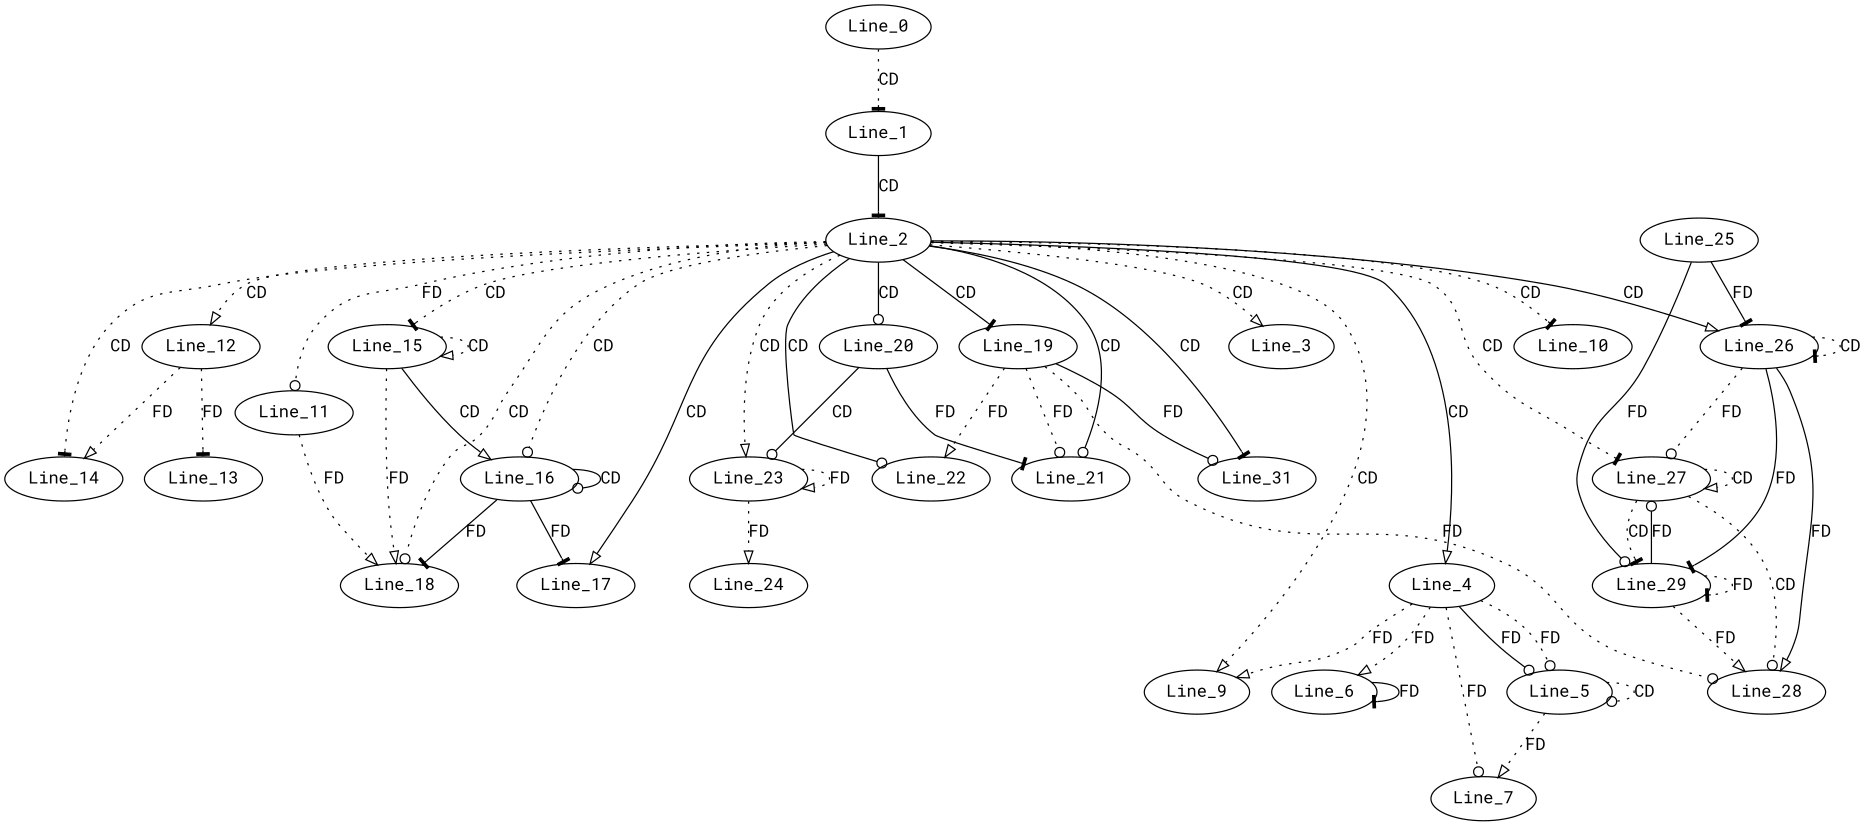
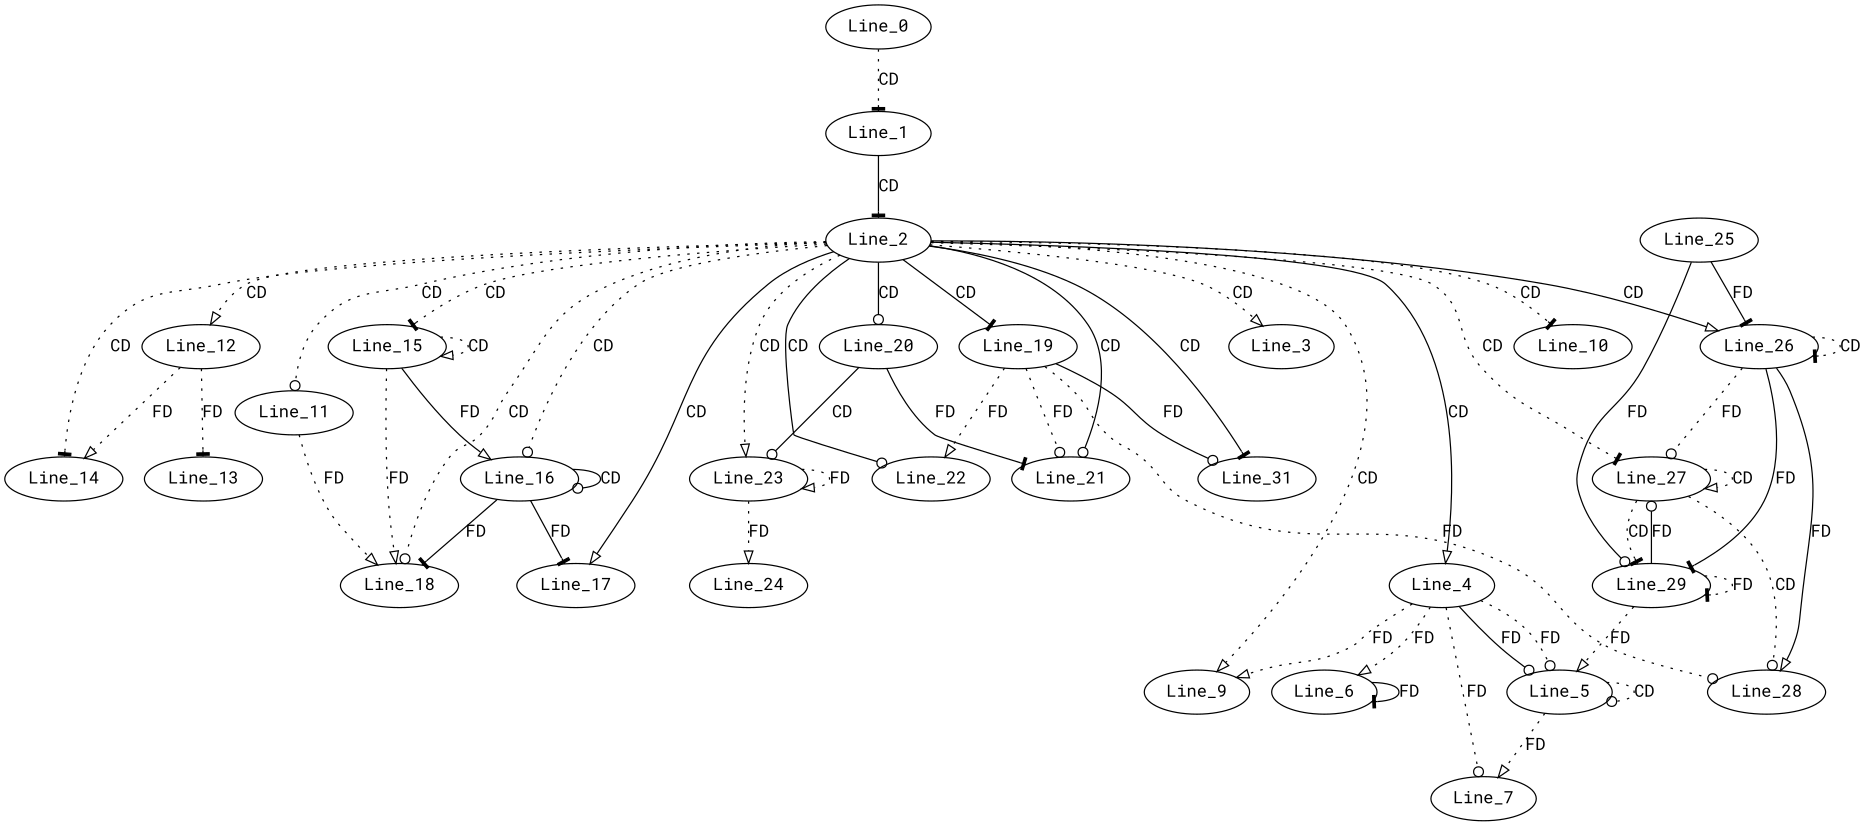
  digraph {
    fontname="Roboto Mono"
    node [fontname="Roboto Mono"]
    edge [arrowhead=onormal fontname="Roboto Mono" style=dotted]
    Line_0
    Line_1
    Line_2
    Line_3
    Line_4
    Line_9
    Line_10
    Line_11
    Line_12
    Line_14
    Line_15
    Line_16
    Line_17
    Line_18
    Line_19
    Line_20
    Line_21
    Line_22
    Line_23
    Line_26
    Line_27
    Line_31
    Line_5
    Line_6
    Line_7
    Line_13
    Line_28
    Line_24
    Line_25
    Line_29
    Line_0 -> Line_1 [arrowhead=tee label=CD]
    Line_1 -> Line_2 [arrowhead=tee label=CD style=solid]
    Line_2 -> Line_3 [label=CD]
    Line_2 -> Line_4 [label=CD style=solid]
    Line_2 -> Line_9 [label=CD]
    Line_2 -> Line_10 [arrowhead=tee label=CD]
-   Line_2 -> Line_11 [arrowhead=odot label=FD]
+   Line_2 -> Line_11 [arrowhead=odot label=CD]
    Line_2 -> Line_12 [label=CD]
    Line_2 -> Line_14 [arrowhead=tee label=CD]
    Line_2 -> Line_15 [arrowhead=tee label=CD]
    Line_2 -> Line_16 [arrowhead=odot label=CD]
    Line_2 -> Line_17 [label=CD style=solid]
    Line_2 -> Line_18 [arrowhead=odot label=CD]
    Line_2 -> Line_19 [arrowhead=tee label=CD style=solid]
    Line_2 -> Line_20 [arrowhead=odot label=CD style=solid]
    Line_2 -> Line_21 [arrowhead=odot label=CD style=solid]
    Line_2 -> Line_22 [arrowhead=odot label=CD style=solid]
    Line_2 -> Line_23 [label=CD]
    Line_2 -> Line_26 [label=CD style=solid]
    Line_2 -> Line_27 [arrowhead=tee label=CD]
    Line_2 -> Line_31 [arrowhead=tee label=CD style=solid]
    Line_4 -> Line_9 [label=FD]
    Line_4 -> Line_5 [arrowhead=odot label=FD]
    Line_4 -> Line_5 [arrowhead=odot label=FD style=solid]
    Line_4 -> Line_6 [label=FD]
    Line_4 -> Line_7 [arrowhead=odot label=FD]
    Line_11 -> Line_18 [label=FD]
    Line_12 -> Line_14 [label=FD]
    Line_12 -> Line_13 [arrowhead=tee label=FD]
    Line_15 -> Line_15 [label=CD]
-   Line_15 -> Line_16 [label=CD style=solid]
+   Line_15 -> Line_16 [label=FD style=solid]
    Line_15 -> Line_18 [label=FD]
    Line_16 -> Line_16 [arrowhead=odot label=CD style=solid]
    Line_16 -> Line_17 [arrowhead=tee label=FD style=solid]
    Line_16 -> Line_18 [arrowhead=tee label=FD style=solid]
    Line_19 -> Line_21 [arrowhead=odot label=FD]
    Line_19 -> Line_22 [label=FD]
    Line_19 -> Line_31 [arrowhead=odot label=FD style=solid]
    Line_19 -> Line_28 [arrowhead=odot label=FD]
    Line_20 -> Line_21 [arrowhead=tee label=FD style=solid]
    Line_20 -> Line_23 [arrowhead=odot label=CD style=solid]
    Line_23 -> Line_23 [label=FD]
    Line_23 -> Line_24 [label=FD]
    Line_26 -> Line_26 [arrowhead=tee label=CD]
    Line_26 -> Line_27 [arrowhead=odot label=FD]
    Line_26 -> Line_28 [label=FD style=solid]
    Line_26 -> Line_29 [arrowhead=tee label=FD style=solid]
    Line_27 -> Line_27 [label=CD]
    Line_27 -> Line_28 [arrowhead=odot label=CD]
    Line_27 -> Line_29 [arrowhead=tee label=CD]
    Line_5 -> Line_5 [arrowhead=odot label=CD]
    Line_5 -> Line_7 [label=FD]
    Line_6 -> Line_6 [arrowhead=tee label=FD style=solid]
    Line_25 -> Line_26 [arrowhead=tee label=FD style=solid]
    Line_25 -> Line_29 [arrowhead=odot label=FD style=solid]
    Line_29 -> Line_27 [arrowhead=odot label=FD style=solid]
-   Line_29 -> Line_28 [label=FD]
+   Line_29 -> Line_5 [label=FD]
    Line_29 -> Line_29 [arrowhead=tee label=FD]
  }
